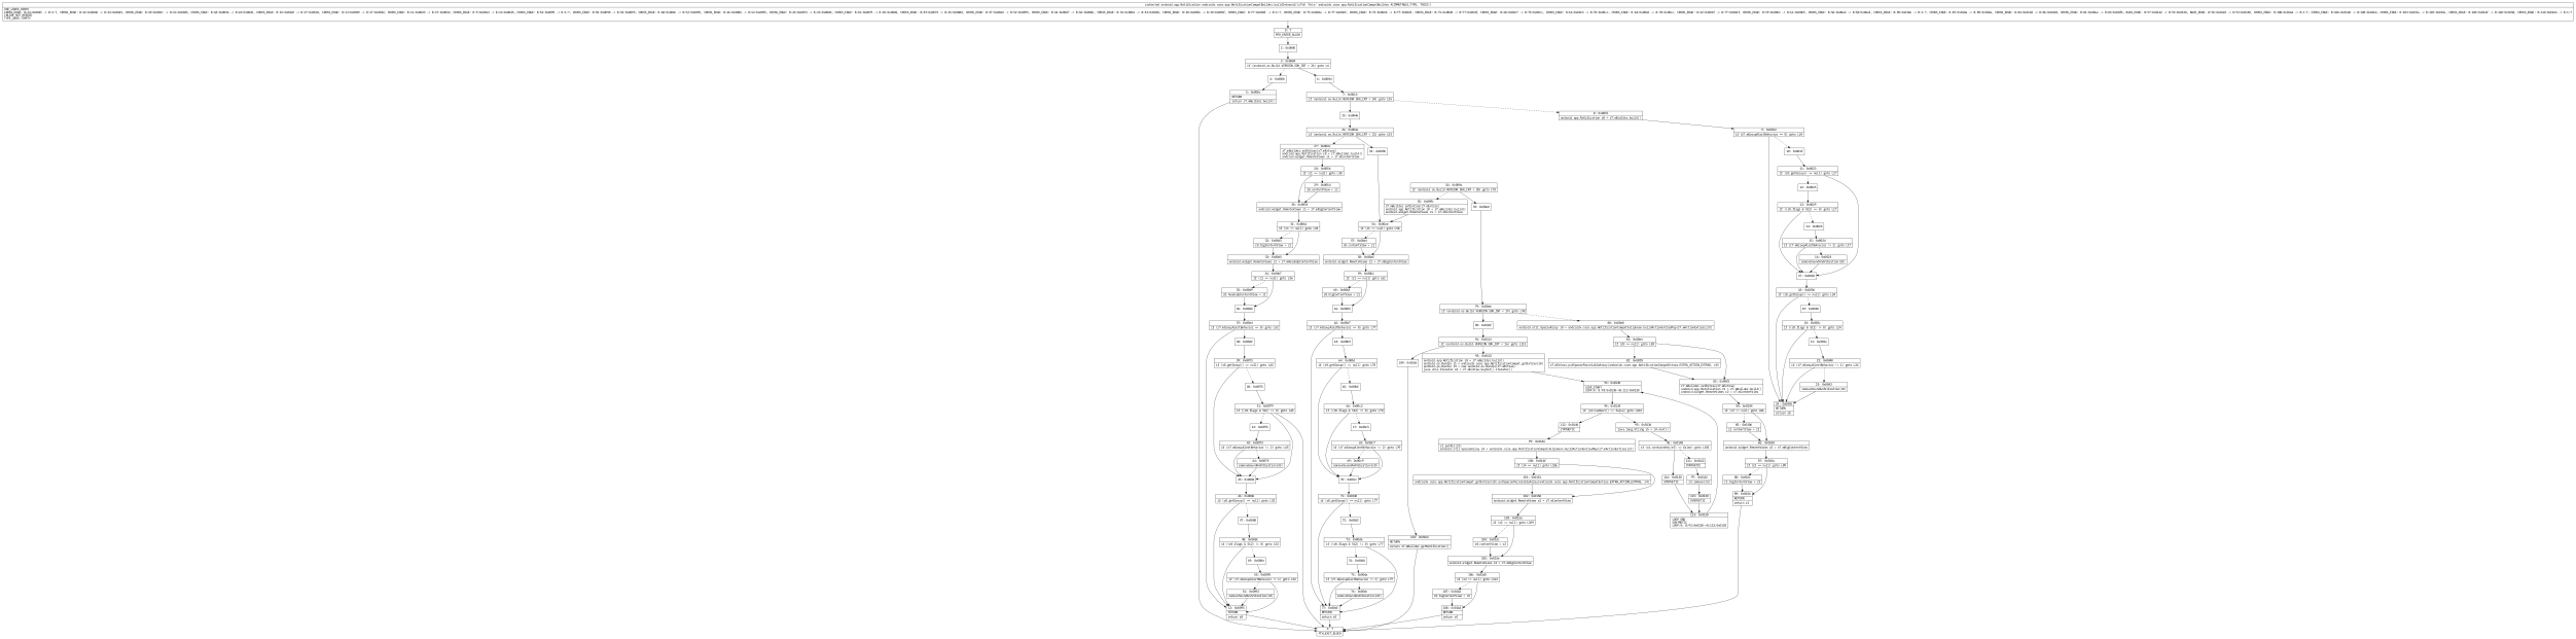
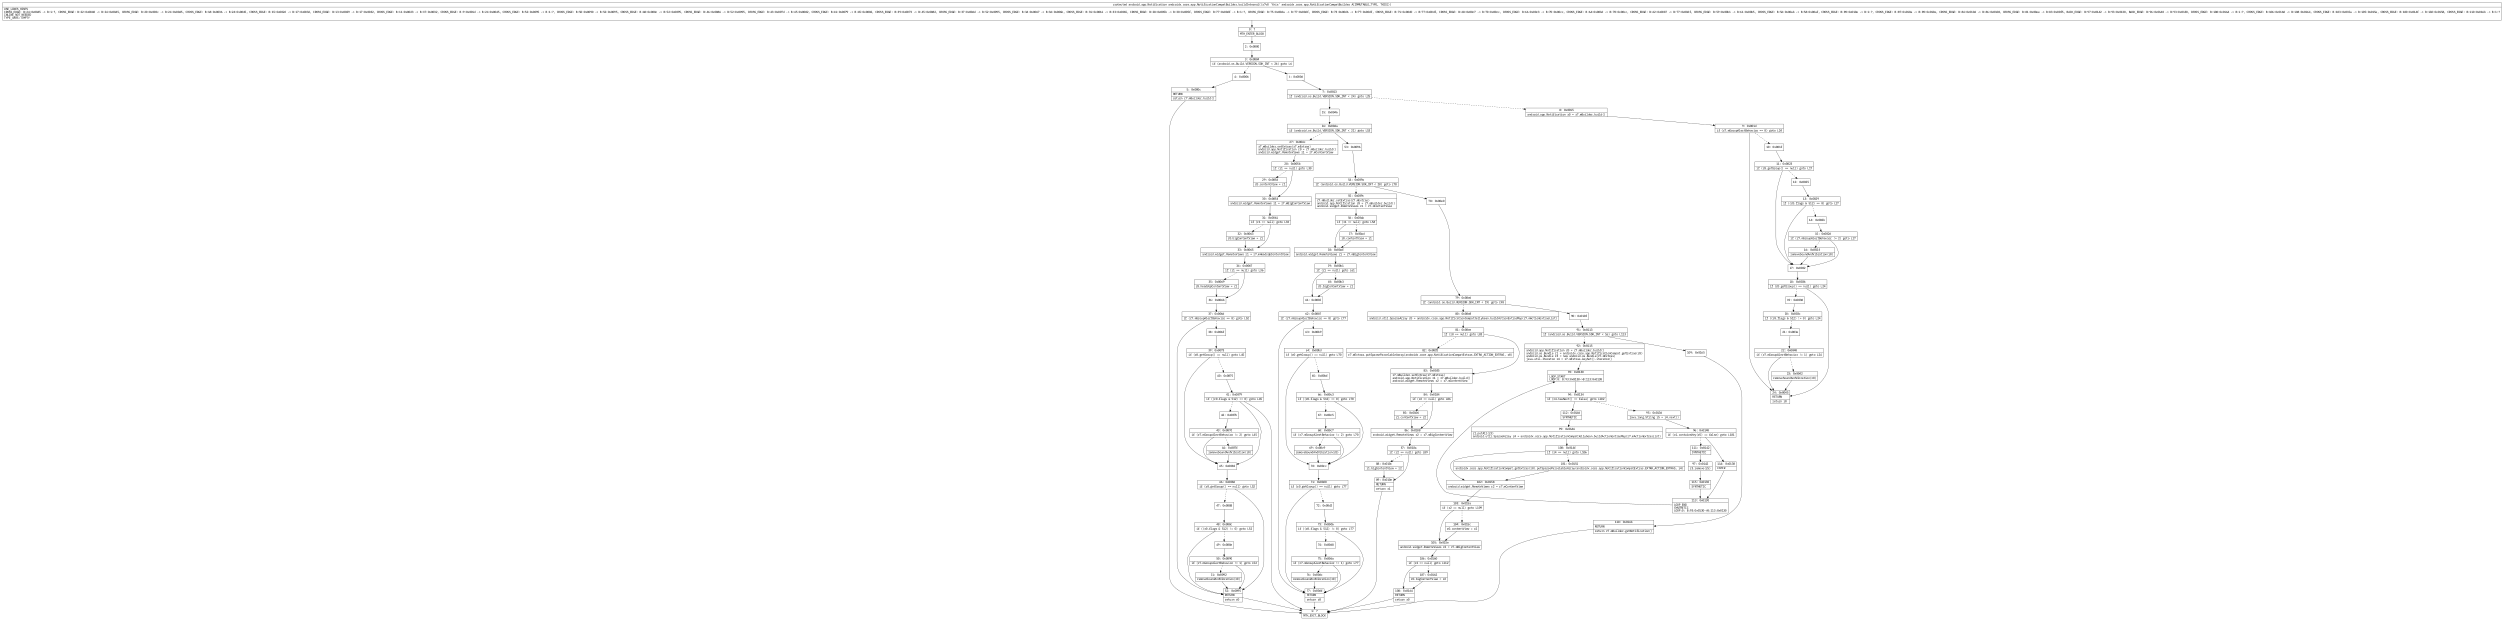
  digraph {
    fontname="IBM Plex Mono"
    node [fontname="IBM Plex Mono" shape=record]
    edge [fontname="IBM Plex Mono"]
    n1 [label="{0\:\ ?|MTH_ENTER_BLOCK\l}"]
    n2 [label="{2\:\ 0x0000}"]
    n3 [label="{3\:\ 0x0004|if (android.os.Build.VERSION.SDK_INT \< 26) goto L6\l}"]
    n4 [label="{4\:\ 0x0006}"]
    n5 [label="{6\:\ 0x000d}"]
    n6 [label="{5\:\ 0x000c|RETURN\l|return r7.mBuilder.build()\l}"]
    n7 [label="{7\:\ 0x0013|if (android.os.Build.VERSION.SDK_INT \< 24) goto L25\l}"]
    n8 [label="{1\:\ ?|MTH_EXIT_BLOCK\l}"]
    n9 [label="{8\:\ 0x0015|android.app.Notification r0 = r7.mBuilder.build()\l}"]
    n10 [label="{25\:\ 0x0046}"]
    n11 [label="{9\:\ 0x001d|if (r7.mGroupAlertBehavior == 0) goto L24\l}"]
    n12 [label="{26\:\ 0x004a|if (android.os.Build.VERSION.SDK_INT \< 21) goto L53\l}"]
    n13 [label="{10\:\ 0x001f}"]
    n14 [label="{24\:\ 0x0045|RETURN\l|return r0\l}"]
    n15 [label="{11\:\ 0x0023|if (r0.getGroup() == null) goto L17\l}"]
    n16 [label="{12\:\ 0x0025}"]
    n17 [label="{17\:\ 0x0032}"]
    n18 [label="{13\:\ 0x0029|if ((r0.flags & 512) == 0) goto L17\l}"]
    n19 [label="{18\:\ 0x0036|if (r0.getGroup() == null) goto L24\l}"]
    n20 [label="{14\:\ 0x002b}"]
    n21 [label="{15\:\ 0x002d|if (r7.mGroupAlertBehavior != 2) goto L17\l}"]
    n22 [label="{16\:\ 0x002f|removeSoundAndVibration(r0)\l}"]
    n23 [label="{19\:\ 0x0038}"]
    n24 [label="{20\:\ 0x003c|if ((r0.flags & 512) != 0) goto L24\l}"]
    n25 [label="{21\:\ 0x003e}"]
    n26 [label="{22\:\ 0x0040|if (r7.mGroupAlertBehavior != 1) goto L24\l}"]
    n27 [label="{23\:\ 0x0042|removeSoundAndVibration(r0)\l}"]
    n28 [label="{27\:\ 0x004c|r7.mBuilder.setExtras(r7.mExtras)\landroid.app.Notification r0 = r7.mBuilder.build()\landroid.widget.RemoteViews r1 = r7.mContentView\l}"]
    n29 [label="{53\:\ 0x0096}"]
    n30 [label="{28\:\ 0x005b|if (r1 == null) goto L30\l}"]
    n31 [label="{54\:\ 0x009a|if (android.os.Build.VERSION.SDK_INT \< 20) goto L78\l}"]
    n32 [label="{29\:\ 0x005d|r0.contentView = r1\l}"]
    n33 [label="{30\:\ 0x005f|android.widget.RemoteViews r1 = r7.mBigContentView\l}"]
    n34 [label="{31\:\ 0x0061|if (r1 == null) goto L33\l}"]
    n35 [label="{32\:\ 0x0063|r0.bigContentView = r1\l}"]
    n36 [label="{33\:\ 0x0065|android.widget.RemoteViews r1 = r7.mHeadsUpContentView\l}"]
    n37 [label="{34\:\ 0x0067|if (r1 == null) goto L36\l}"]
    n38 [label="{35\:\ 0x0069|r0.headsUpContentView = r1\l}"]
    n39 [label="{36\:\ 0x006b}"]
    n40 [label="{37\:\ 0x006d|if (r7.mGroupAlertBehavior == 0) goto L52\l}"]
    n41 [label="{38\:\ 0x006f}"]
    n42 [label="{52\:\ 0x0095|RETURN\l|return r0\l}"]
    n43 [label="{39\:\ 0x0073|if (r0.getGroup() == null) goto L45\l}"]
    n44 [label="{40\:\ 0x0075}"]
    n45 [label="{45\:\ 0x0082}"]
    n46 [label="{41\:\ 0x0079|if ((r0.flags & 512) == 0) goto L45\l}"]
    n47 [label="{46\:\ 0x0086|if (r0.getGroup() == null) goto L52\l}"]
    n48 [label="{42\:\ 0x007b}"]
    n49 [label="{43\:\ 0x007d|if (r7.mGroupAlertBehavior != 2) goto L45\l}"]
    n50 [label="{44\:\ 0x007f|removeSoundAndVibration(r0)\l}"]
    n51 [label="{47\:\ 0x0088}"]
    n52 [label="{48\:\ 0x008c|if ((r0.flags & 512) != 0) goto L52\l}"]
    n53 [label="{49\:\ 0x008e}"]
    n54 [label="{50\:\ 0x0090|if (r7.mGroupAlertBehavior != 1) goto L52\l}"]
    n55 [label="{51\:\ 0x0092|removeSoundAndVibration(r0)\l}"]
    n56 [label="{55\:\ 0x009c|r7.mBuilder.setExtras(r7.mExtras)\landroid.app.Notification r0 = r7.mBuilder.build()\landroid.widget.RemoteViews r1 = r7.mContentView\l}"]
    n57 [label="{78\:\ 0x00e0}"]
    n58 [label="{56\:\ 0x00ab|if (r1 == null) goto L58\l}"]
    n59 [label="{79\:\ 0x00e6|if (android.os.Build.VERSION.SDK_INT \< 19) goto L90\l}"]
    n60 [label="{57\:\ 0x00ad|r0.contentView = r1\l}"]
    n61 [label="{58\:\ 0x00af|android.widget.RemoteViews r1 = r7.mBigContentView\l}"]
    n62 [label="{59\:\ 0x00b1|if (r1 == null) goto L61\l}"]
    n63 [label="{60\:\ 0x00b3|r0.bigContentView = r1\l}"]
    n64 [label="{61\:\ 0x00b5}"]
    n65 [label="{62\:\ 0x00b7|if (r7.mGroupAlertBehavior == 0) goto L77\l}"]
    n66 [label="{63\:\ 0x00b9}"]
    n67 [label="{77\:\ 0x00df|RETURN\l|return r0\l}"]
    n68 [label="{64\:\ 0x00bd|if (r0.getGroup() == null) goto L70\l}"]
    n69 [label="{65\:\ 0x00bf}"]
    n70 [label="{70\:\ 0x00cc}"]
    n71 [label="{66\:\ 0x00c3|if ((r0.flags & 512) == 0) goto L70\l}"]
    n72 [label="{71\:\ 0x00d0|if (r0.getGroup() == null) goto L77\l}"]
    n73 [label="{67\:\ 0x00c5}"]
    n74 [label="{68\:\ 0x00c7|if (r7.mGroupAlertBehavior != 2) goto L70\l}"]
    n75 [label="{69\:\ 0x00c9|removeSoundAndVibration(r0)\l}"]
    n76 [label="{72\:\ 0x00d2}"]
    n77 [label="{73\:\ 0x00d6|if ((r0.flags & 512) != 0) goto L77\l}"]
    n78 [label="{74\:\ 0x00d8}"]
    n79 [label="{75\:\ 0x00da|if (r7.mGroupAlertBehavior != 1) goto L77\l}"]
    n80 [label="{76\:\ 0x00dc|removeSoundAndVibration(r0)\l}"]
    n81 [label="{80\:\ 0x00e8|android.util.SparseArray r0 = androidx.core.app.NotificationCompatJellybean.buildActionExtrasMap(r7.mActionExtrasList)\l}"]
    n82 [label="{90\:\ 0x010f}"]
    n83 [label="{81\:\ 0x00ee|if (r0 == null) goto L83\l}"]
    n84 [label="{91\:\ 0x0113|if (android.os.Build.VERSION.SDK_INT \< 16) goto L113\l}"]
    n85 [label="{82\:\ 0x00f0|r7.mExtras.putSparseParcelableArray(androidx.core.app.NotificationCompatExtras.EXTRA_ACTION_EXTRAS, r0)\l}"]
    n86 [label="{83\:\ 0x00f5|r7.mBuilder.setExtras(r7.mExtras)\landroid.app.Notification r1 = r7.mBuilder.build()\landroid.widget.RemoteViews r2 = r7.mContentView\l}"]
    n87 [label="{84\:\ 0x0104|if (r2 == null) goto L86\l}"]
    n88 [label="{85\:\ 0x0106|r1.contentView = r2\l}"]
    n89 [label="{86\:\ 0x0108|android.widget.RemoteViews r2 = r7.mBigContentView\l}"]
    n90 [label="{87\:\ 0x010a|if (r2 == null) goto L89\l}"]
    n91 [label="{88\:\ 0x010c|r1.bigContentView = r2\l}"]
    n92 [label="{89\:\ 0x010e|RETURN\l|return r1\l}"]
    n93 [label="{92\:\ 0x0115|android.app.Notification r0 = r7.mBuilder.build()\landroid.os.Bundle r1 = androidx.core.app.NotificationCompat.getExtras(r0)\landroid.os.Bundle r3 = new android.os.Bundle(r7.mExtras)\ljava.util.Iterator r4 = r7.mExtras.keySet().iterator()\l}"]
    n94 [label="{109\:\ 0x0165}"]
    n95 [label="{93\:\ 0x0130|LOOP_START\lLOOP:0: B:93:0x0130\-\>B:113:0x0130\l}"]
    n96 [label="{110\:\ 0x016b|RETURN\l|return r7.mBuilder.getNotification()\l}"]
    n97 [label="{94\:\ 0x0134|if (r4.hasNext() == false) goto L102\l}"]
    n98 [label="{95\:\ 0x0136|java.lang.String r5 = r4.next()\l}"]
    n99 [label="{112\:\ 0x0146|SYNTHETIC\l}"]
    n100 [label="{96\:\ 0x0140|if (r1.containsKey(r5) == false) goto L101\l}"]
    n101 [label="{99\:\ 0x0146|r1.putAll(r3)\landroid.util.SparseArray r4 = androidx.core.app.NotificationCompatJellybean.buildActionExtrasMap(r7.mActionExtrasList)\l}"]
    n102 [label="{111\:\ 0x0142|SYNTHETIC\l}"]
-   n103 [label="{114\:\ 0x0130|SYNTHETIC\l}"]
+   n103 [label="{114\:\ 0x0130|ENTER\l}"]
    n104 [label="{97\:\ 0x0142|r3.remove(r5)\l}"]
    n105 [label="{113\:\ 0x0130|LOOP_END\lSYNTHETIC\lLOOP:0: B:93:0x0130\-\>B:113:0x0130\l}"]
    n106 [label="{115\:\ 0x0130|SYNTHETIC\l}"]
    n107 [label="{100\:\ 0x014f|if (r4 == null) goto L106\l}"]
    n108 [label="{101\:\ 0x0151|androidx.core.app.NotificationCompat.getExtras(r0).putSparseParcelableArray(androidx.core.app.NotificationCompatExtras.EXTRA_ACTION_EXTRAS, r4)\l}"]
    n109 [label="{102\:\ 0x0158|android.widget.RemoteViews r2 = r7.mContentView\l}"]
    n110 [label="{103\:\ 0x015a|if (r2 == null) goto L109\l}"]
    n111 [label="{104\:\ 0x015c|r0.contentView = r2\l}"]
    n112 [label="{105\:\ 0x015e|android.widget.RemoteViews r2 = r7.mBigContentView\l}"]
    n113 [label="{106\:\ 0x0160|if (r2 == null) goto L112\l}"]
    n114 [label="{107\:\ 0x0162|r0.bigContentView = r2\l}"]
    n115 [label="{108\:\ 0x0164|RETURN\l|return r0\l}"]
    n116 [label="{protected android.app.Notification androidx.core.app.NotificationCompatBuilder.buildInternal((r7v0 'this' androidx.core.app.NotificationCompatBuilder A[IMMUTABLE_TYPE, THIS]))  | USE_LINES_HINTS\lCROSS_EDGE: B:24:0x0045 \-\> B:1:?, CROSS_EDGE: B:22:0x0040 \-\> B:24:0x0045, CROSS_EDGE: B:20:0x003c \-\> B:24:0x0045, CROSS_EDGE: B:18:0x0036 \-\> B:24:0x0045, CROSS_EDGE: B:15:0x002d \-\> B:17:0x0032, CROSS_EDGE: B:13:0x0029 \-\> B:17:0x0032, CROSS_EDGE: B:11:0x0023 \-\> B:17:0x0032, CROSS_EDGE: B:9:0x001d \-\> B:24:0x0045, CROSS_EDGE: B:52:0x0095 \-\> B:1:?, CROSS_EDGE: B:50:0x0090 \-\> B:52:0x0095, CROSS_EDGE: B:48:0x008c \-\> B:52:0x0095, CROSS_EDGE: B:46:0x0086 \-\> B:52:0x0095, CROSS_EDGE: B:43:0x007d \-\> B:45:0x0082, CROSS_EDGE: B:41:0x0079 \-\> B:45:0x0082, CROSS_EDGE: B:39:0x0073 \-\> B:45:0x0082, CROSS_EDGE: B:37:0x006d \-\> B:52:0x0095, CROSS_EDGE: B:34:0x0067 \-\> B:36:0x006b, CROSS_EDGE: B:31:0x0061 \-\> B:33:0x0065, CROSS_EDGE: B:28:0x005b \-\> B:30:0x005f, CROSS_EDGE: B:77:0x00df \-\> B:1:?, CROSS_EDGE: B:75:0x00da \-\> B:77:0x00df, CROSS_EDGE: B:73:0x00d6 \-\> B:77:0x00df, CROSS_EDGE: B:71:0x00d0 \-\> B:77:0x00df, CROSS_EDGE: B:68:0x00c7 \-\> B:70:0x00cc, CROSS_EDGE: B:66:0x00c3 \-\> B:70:0x00cc, CROSS_EDGE: B:64:0x00bd \-\> B:70:0x00cc, CROSS_EDGE: B:62:0x00b7 \-\> B:77:0x00df, CROSS_EDGE: B:59:0x00b1 \-\> B:61:0x00b5, CROSS_EDGE: B:56:0x00ab \-\> B:58:0x00af, CROSS_EDGE: B:89:0x010e \-\> B:1:?, CROSS_EDGE: B:87:0x010a \-\> B:89:0x010e, CROSS_EDGE: B:84:0x0104 \-\> B:86:0x0108, CROSS_EDGE: B:81:0x00ee \-\> B:83:0x00f5, BACK_EDGE: B:97:0x0142 \-\> B:93:0x0130, BACK_EDGE: B:96:0x0140 \-\> B:93:0x0130, CROSS_EDGE: B:108:0x0164 \-\> B:1:?, CROSS_EDGE: B:106:0x0160 \-\> B:108:0x0164, CROSS_EDGE: B:103:0x015a \-\> B:105:0x015e, CROSS_EDGE: B:100:0x014f \-\> B:102:0x0158, CROSS_EDGE: B:110:0x016b \-\> B:1:?\lINLINE_NOT_NEEDED\lTYPE_VARS: EMPTY\l}"]
    n1 -> n2
    n2 -> n3
    n3 -> n4 [style=dashed]
    n3 -> n5
    n4 -> n6
    n5 -> n7
    n6 -> n8
    n7 -> n9 [style=dashed]
    n7 -> n10
    n9 -> n11
    n10 -> n12
    n11 -> n13 [style=dashed]
    n11 -> n14
    n12 -> n28 [style=dashed]
    n12 -> n29
    n13 -> n15
    n15 -> n16 [style=dashed]
    n15 -> n17
    n16 -> n18
    n17 -> n19
    n18 -> n17
    n18 -> n20 [style=dashed]
    n19 -> n14
    n19 -> n23 [style=dashed]
    n20 -> n21
    n21 -> n17
    n21 -> n22 [style=dashed]
    n22 -> n17
    n23 -> n24
-   n24 -> n14
    n24 -> n25 [style=dashed]
    n25 -> n26
    n26 -> n14
    n26 -> n27 [style=dashed]
    n27 -> n14
    n28 -> n30
-   n29 -> n58
+   n29 -> n31
    n30 -> n32 [style=dashed]
    n30 -> n33
    n31 -> n56 [style=dashed]
    n31 -> n57
    n32 -> n33
    n33 -> n34
    n34 -> n35 [style=dashed]
    n34 -> n36
    n35 -> n36
    n36 -> n37
    n37 -> n38 [style=dashed]
    n37 -> n39
    n38 -> n39
    n39 -> n40
    n40 -> n41 [style=dashed]
    n40 -> n42
    n41 -> n43
    n42 -> n8
    n43 -> n44 [style=dashed]
    n43 -> n45
    n44 -> n46
    n45 -> n47
    n46 -> n8
    n46 -> n45
    n46 -> n48 [style=dashed]
    n47 -> n42
    n47 -> n51 [style=dashed]
    n48 -> n49
    n49 -> n45
    n49 -> n50 [style=dashed]
    n50 -> n45
    n51 -> n52
    n52 -> n42
    n52 -> n53 [style=dashed]
    n53 -> n54
    n54 -> n42
    n54 -> n55 [style=dashed]
    n55 -> n42
    n56 -> n58
    n57 -> n59
    n58 -> n60 [style=dashed]
    n58 -> n61
    n59 -> n81 [style=dashed]
    n59 -> n82
    n60 -> n61
    n61 -> n62
    n62 -> n63 [style=dashed]
    n62 -> n64
    n63 -> n64
    n64 -> n65
    n65 -> n66 [style=dashed]
    n65 -> n67
    n66 -> n68
    n67 -> n8
    n68 -> n69 [style=dashed]
    n68 -> n70
    n69 -> n71
    n70 -> n72
    n71 -> n70
    n71 -> n73 [style=dashed]
    n72 -> n67
    n72 -> n76 [style=dashed]
    n73 -> n74
    n74 -> n70
    n74 -> n75 [style=dashed]
    n75 -> n70
    n76 -> n77
    n77 -> n67
    n77 -> n78 [style=dashed]
    n78 -> n79
    n79 -> n67
    n79 -> n80 [style=dashed]
    n80 -> n67
    n81 -> n83
    n82 -> n84
    n83 -> n85 [style=dashed]
    n83 -> n86
    n84 -> n93 [style=dashed]
    n84 -> n94
    n85 -> n86
    n86 -> n87
    n87 -> n88 [style=dashed]
    n87 -> n89
    n88 -> n89
    n89 -> n90
    n90 -> n91 [style=dashed]
    n90 -> n92
    n91 -> n92
    n92 -> n8
    n93 -> n95
    n94 -> n96
    n95 -> n97
    n96 -> n8
    n97 -> n98 [style=dashed]
    n97 -> n99
    n98 -> n100
    n99 -> n101
    n100 -> n102 [style=dashed]
    n100 -> n103
    n101 -> n107
    n102 -> n104
    n103 -> n105
    n104 -> n106
    n105 -> n95
    n106 -> n105
    n107 -> n108 [style=dashed]
    n107 -> n109
    n108 -> n109
    n109 -> n110
    n110 -> n111 [style=dashed]
    n110 -> n112
    n111 -> n112
    n112 -> n113
    n113 -> n114 [style=dashed]
    n113 -> n115
    n114 -> n115
    n115 -> n8
    n116 -> n1
  }
